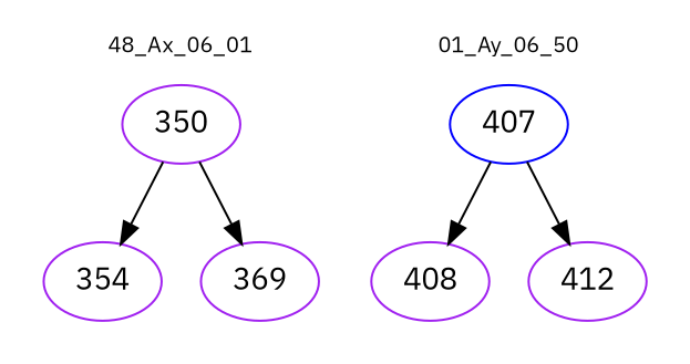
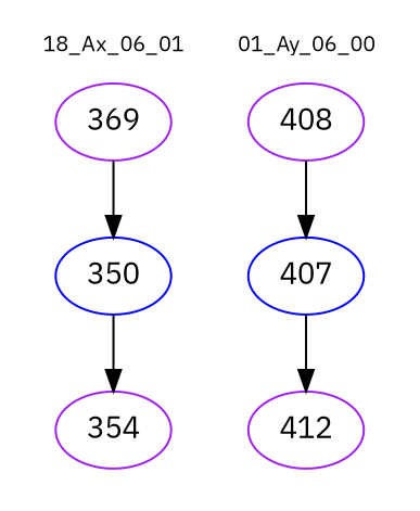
  digraph {
    fontname="IBM Plex Sans"
    node [color=purple fontname="IBM Plex Sans"]
    edge [color=black fontname="IBM Plex Sans"]
-   n1 [label=350]
+   n1 [color=blue label=350]
    n2 [label=354]
    n3 [label=369]
    n4 [color=blue label=407]
    n5 [label=408]
    n6 [label=412]
    subgraph cluster_1 {
      color=white
      fontsize=10
-     label="48_Ax_06_01"
+     label="18_Ax_06_01"
      n1
      n2
      n3
    }
    subgraph cluster_2 {
      color=white
      fontsize=10
-     label="01_Ay_06_50"
+     label="01_Ay_06_00"
      n4
      n5
      n6
    }
    n1 -> n2
-   n1 -> n3
-   n4 -> n5
+   n3 -> n1
+   n5 -> n4
    n4 -> n6
  }
